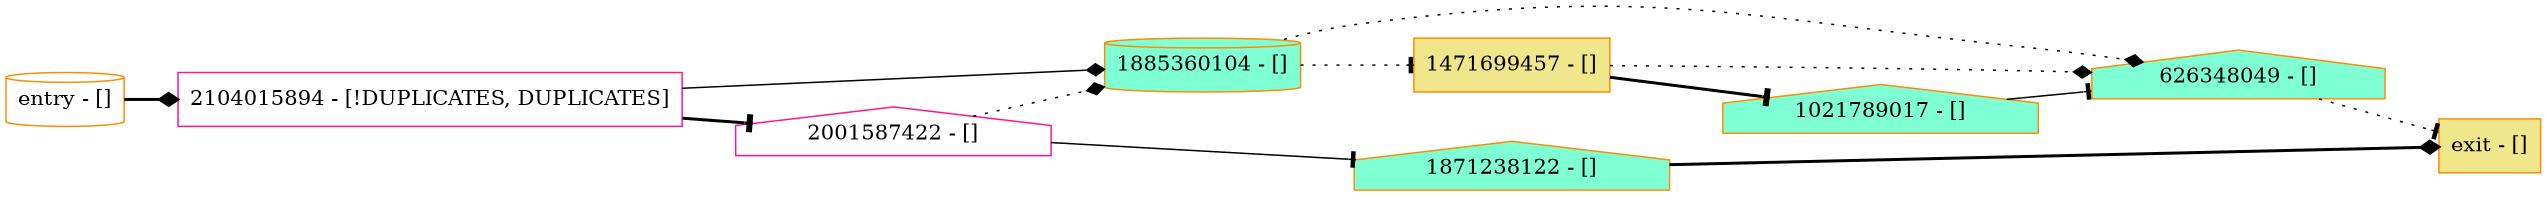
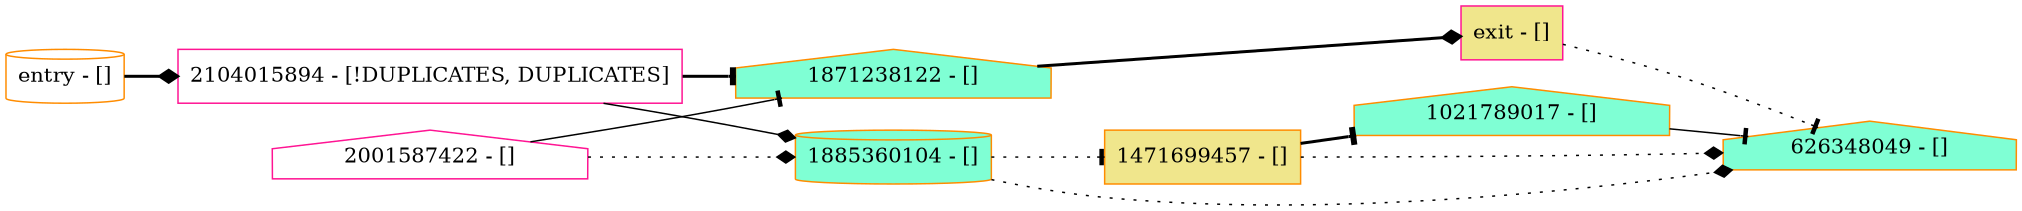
  digraph {
    rankdir=LR
    node [color=darkorange fillcolor=aquamarine shape=house style=filled]
    edge [arrowhead=tee style=dotted]
    n1 [label="626348049 - []"]
-   n2 [fillcolor=khaki label="exit - []" shape=box]
+   n2 [color=deeppink fillcolor=khaki label="exit - []" shape=box]
    n3 [fillcolor=white label="entry - []" shape=cylinder]
    n4 [color=deeppink fillcolor=white label="2104015894 - [!DUPLICATES, DUPLICATES]" shape=box]
    n5 [label="1885360104 - []" shape=cylinder]
    n6 [color=deeppink fillcolor=white label="2001587422 - []"]
    n7 [fillcolor=khaki label="1471699457 - []" shape=box]
    n8 [label="1871238122 - []"]
    n9 [label="1021789017 - []"]
-   n1 -> n2
+   n2 -> n1
    n3 -> n4 [arrowhead=diamond style=bold]
    n4 -> n5 [arrowhead=diamond style=solid]
-   n4 -> n6 [style=bold]
+   n4 -> n8 [style=bold]
    n5 -> n1 [arrowhead=diamond]
    n5 -> n7
    n6 -> n5 [arrowhead=diamond]
    n6 -> n8 [style=solid]
    n7 -> n1 [arrowhead=diamond]
    n7 -> n9 [style=bold]
    n8 -> n2 [arrowhead=diamond style=bold]
    n9 -> n1 [style=solid]
  }
